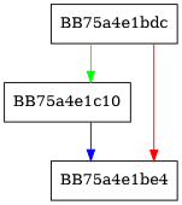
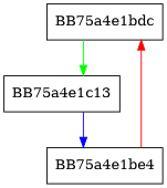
  digraph {
    splines=ortho
    node [shape=box]
    BB75a4e1bdc
-   BB75a4e1c10
+   BB75a4e1c10 [label=BB75a4e1c13]
    BB75a4e1be4
    BB75a4e1bdc -> BB75a4e1c10 [color=green]
-   BB75a4e1bdc -> BB75a4e1be4 [color=red]
+   BB75a4e1be4 -> BB75a4e1bdc [color=red]
    BB75a4e1c10 -> BB75a4e1be4 [color=blue]
  }
